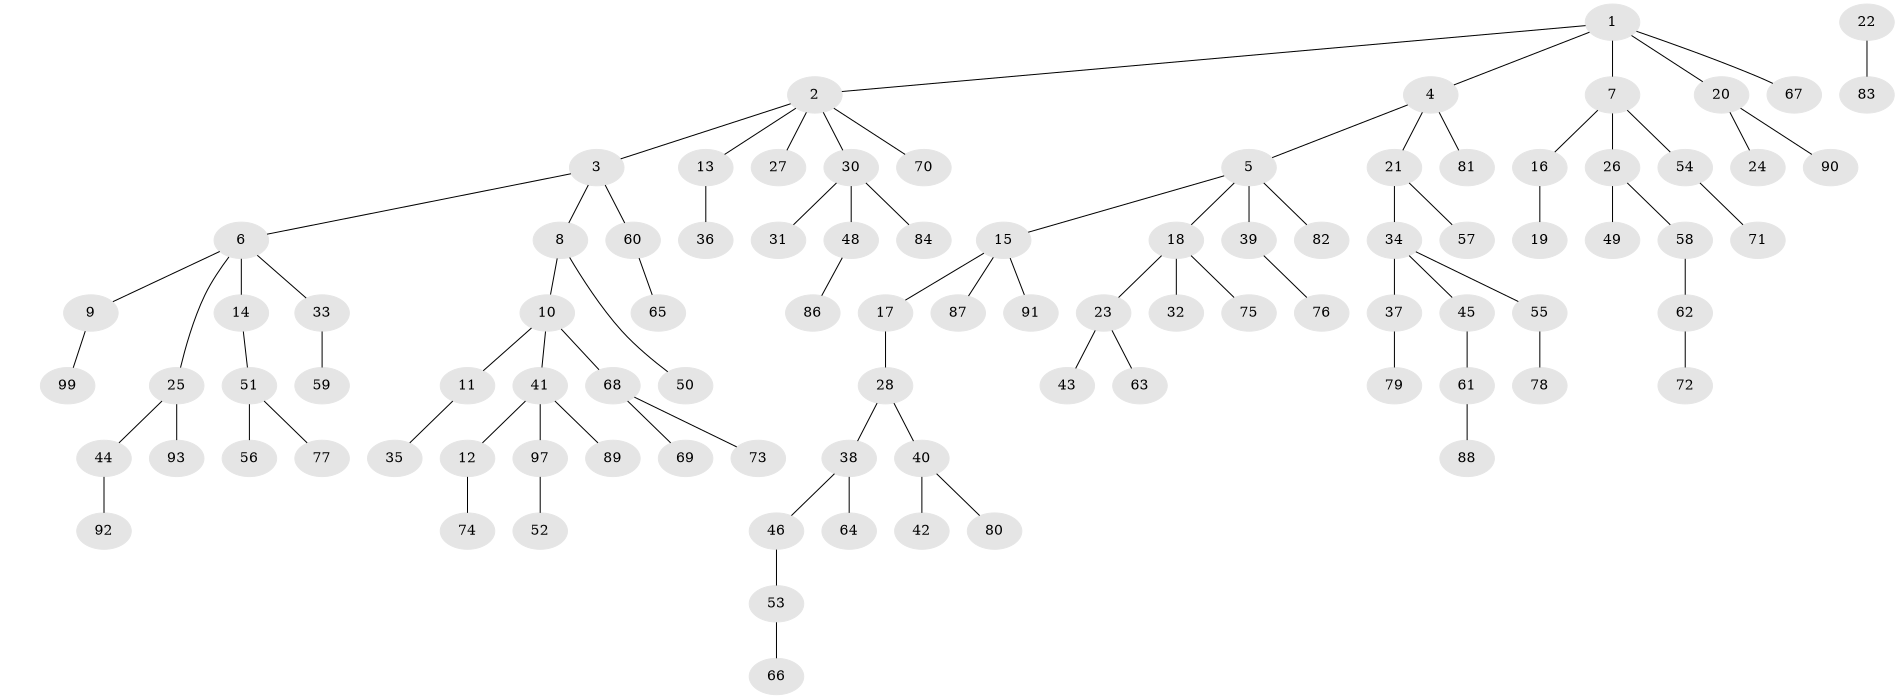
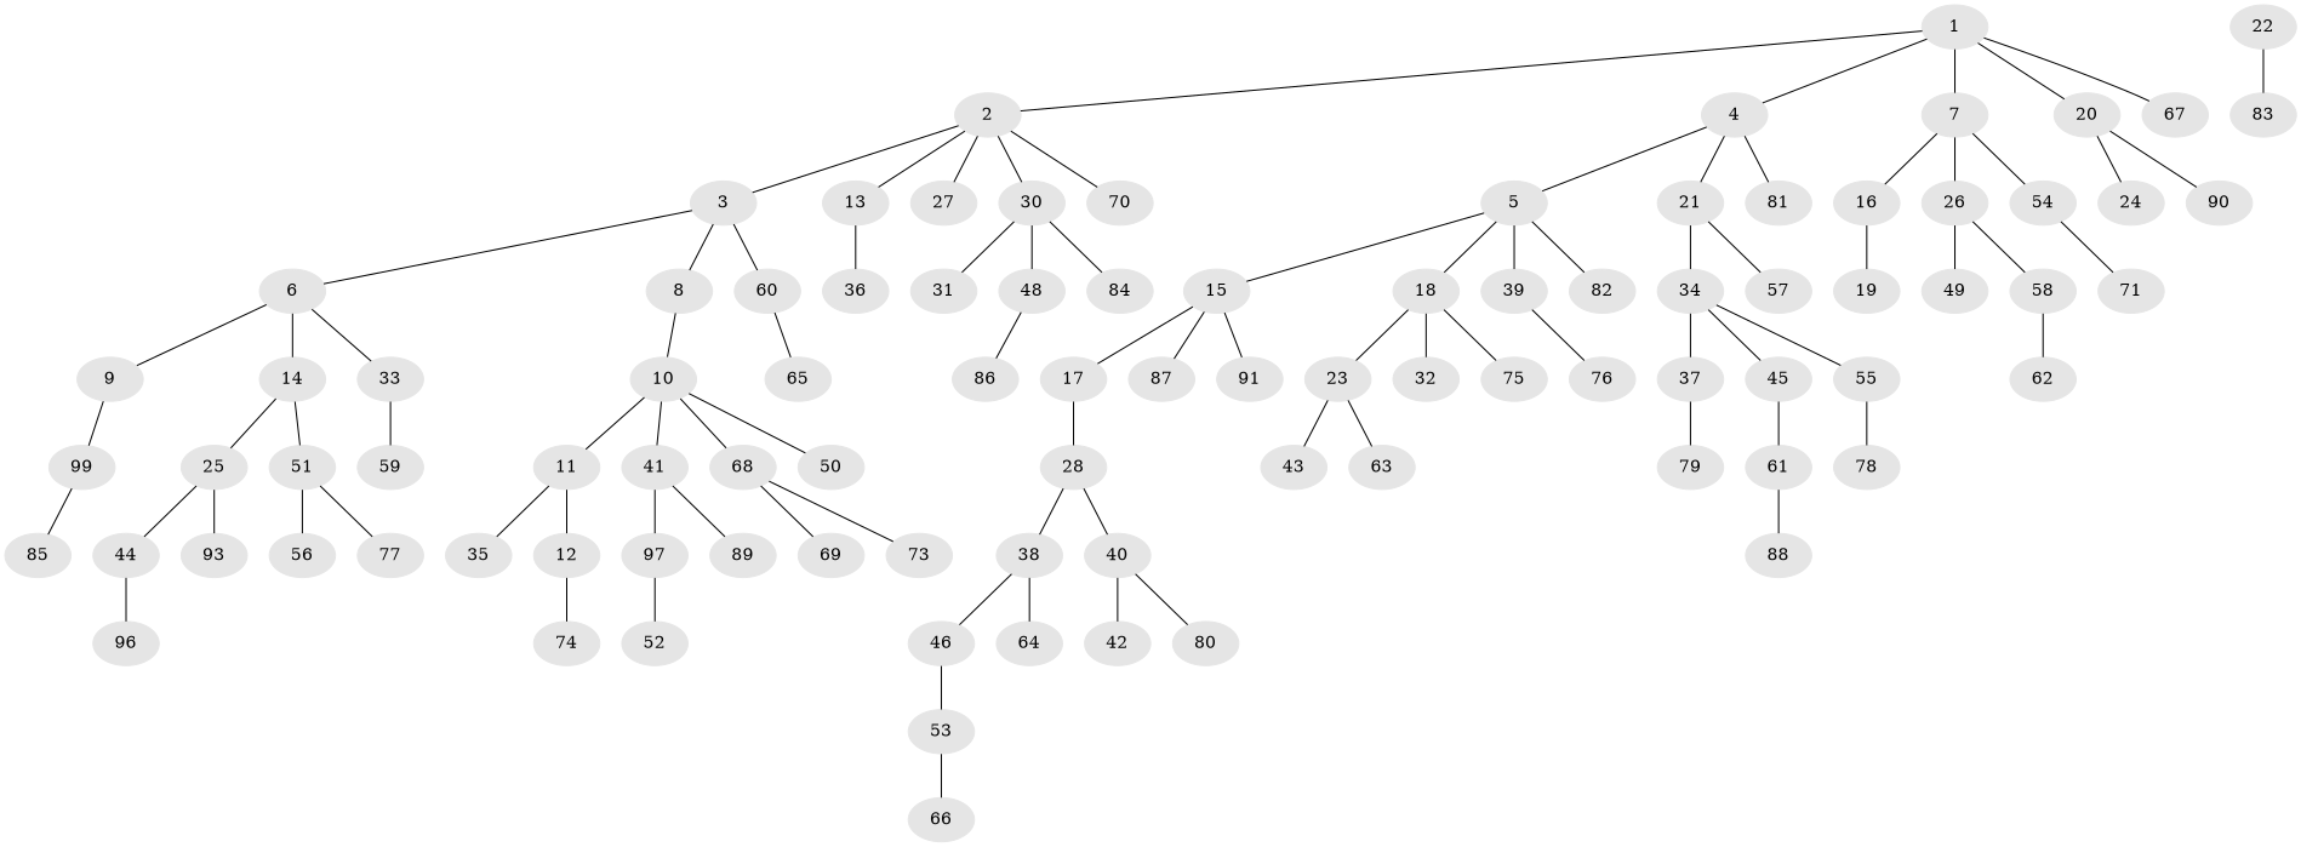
  graph {
    node [color=gray90 style=filled]
    1
    2
    4
    7
    20
    67
    3
    13
    27
    30
    70
    5
    21
    81
    16
    26
    54
    24
    90
    6
    8
    60
    36
    31
    48
    84
    9
    14
    25
    33
    10
    65
    15
    18
    39
    82
    34
    57
    17
    87
    91
    23
    32
    75
    76
    n46 [label=99]
    51
    44
    93
    59
    19
    49
    58
    71
    11
    41
    50
    68
+   85
    12
    35
    n62 [label=97]
    89
    69
    73
    74
    22
    83
    56
    77
    28
    38
    40
    43
    63
    37
    45
    55
-   92
+   92 [label=96]
    62
    46
    64
    42
    80
    86
    79
    61
    78
    53
    52
    66
    88
-   72
    1 -- 2
    1 -- 4
    1 -- 7
    1 -- 20
    1 -- 67
    2 -- 3
    2 -- 13
    2 -- 27
    2 -- 30
    2 -- 70
    4 -- 5
    4 -- 21
    4 -- 81
    7 -- 16
    7 -- 26
    7 -- 54
    20 -- 24
    20 -- 90
    3 -- 6
    3 -- 8
    3 -- 60
    13 -- 36
    30 -- 31
    30 -- 48
    30 -- 84
    5 -- 15
    5 -- 18
    5 -- 39
    5 -- 82
    21 -- 34
    21 -- 57
    16 -- 19
    26 -- 49
    26 -- 58
    54 -- 71
    6 -- 9
    6 -- 14
-   6 -- 25
+   14 -- 25
    6 -- 33
    8 -- 10
    60 -- 65
    48 -- 86
    9 -- n46
    14 -- 51
    25 -- 44
    25 -- 93
    33 -- 59
    10 -- 11
    10 -- 41
-   8 -- 50
+   10 -- 50
    10 -- 68
    15 -- 17
    15 -- 87
    15 -- 91
    18 -- 23
    18 -- 32
    18 -- 75
    39 -- 76
    34 -- 37
    34 -- 45
    34 -- 55
    17 -- 28
    23 -- 43
    23 -- 63
+   n46 -- 85
    51 -- 56
    51 -- 77
    44 -- 92
    58 -- 62
-   41 -- 12
+   11 -- 12
    11 -- 35
    41 -- n62
    41 -- 89
    68 -- 69
    68 -- 73
    12 -- 74
    n62 -- 52
    22 -- 83
    28 -- 38
    28 -- 40
    38 -- 46
    38 -- 64
    40 -- 42
    40 -- 80
    37 -- 79
    45 -- 61
    55 -- 78
-   62 -- 72
    46 -- 53
    61 -- 88
    53 -- 66
  }
